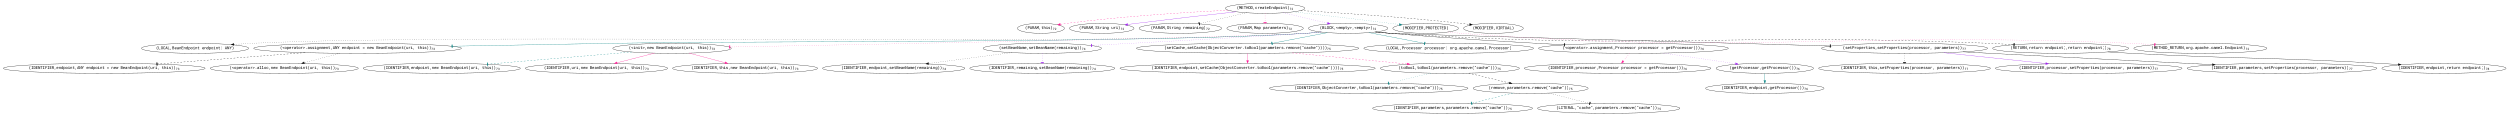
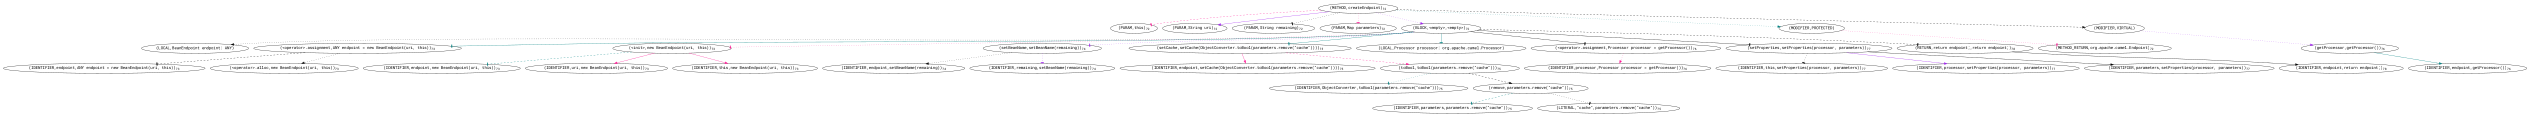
  digraph {
    fontname="Roboto Mono"
    node [fontname="Roboto Mono"]
    edge [arrowhead=tee color=black fontname="Roboto Mono" style=dotted]
    n1 [label=<(METHOD,createEndpoint)<SUB>72</SUB>>]
    n2 [label=<(PARAM,this)<SUB>72</SUB>>]
    n3 [label=<(PARAM,String uri)<SUB>72</SUB>>]
    n4 [label=<(PARAM,String remaining)<SUB>72</SUB>>]
    n5 [label=<(PARAM,Map parameters)<SUB>72</SUB>>]
    n6 [label=<(BLOCK,&lt;empty&gt;,&lt;empty&gt;)<SUB>72</SUB>>]
    n7 [label=<(MODIFIER,PROTECTED)>]
    n8 [label=<(MODIFIER,VIRTUAL)>]
    n9 [label=<(LOCAL,BeanEndpoint endpoint: ANY)>]
    n10 [label=<(&lt;operator&gt;.assignment,ANY endpoint = new BeanEndpoint(uri, this))<SUB>73</SUB>>]
    n11 [label=<(&lt;init&gt;,new BeanEndpoint(uri, this))<SUB>73</SUB>>]
    n12 [label=<(setBeanName,setBeanName(remaining))<SUB>74</SUB>>]
    n13 [label=<(setCache,setCache(ObjectConverter.toBool(parameters.remove(&quot;cache&quot;))))<SUB>75</SUB>>]
    n14 [label=<(LOCAL,Processor processor: org.apache.camel.Processor)>]
    n15 [label=<(&lt;operator&gt;.assignment,Processor processor = getProcessor())<SUB>76</SUB>>]
    n16 [label=<(setProperties,setProperties(processor, parameters))<SUB>77</SUB>>]
    n17 [label=<(RETURN,return endpoint;,return endpoint;)<SUB>78</SUB>>]
    n18 [label=<(METHOD_RETURN,org.apache.camel.Endpoint)<SUB>72</SUB>>]
    n19 [label=<(IDENTIFIER,endpoint,ANY endpoint = new BeanEndpoint(uri, this))<SUB>73</SUB>>]
    n20 [label=<(&lt;operator&gt;.alloc,new BeanEndpoint(uri, this))<SUB>73</SUB>>]
    n21 [label=<(IDENTIFIER,endpoint,new BeanEndpoint(uri, this))<SUB>73</SUB>>]
    n22 [label=<(IDENTIFIER,uri,new BeanEndpoint(uri, this))<SUB>73</SUB>>]
    n23 [label=<(IDENTIFIER,this,new BeanEndpoint(uri, this))<SUB>73</SUB>>]
    n24 [label=<(IDENTIFIER,endpoint,setBeanName(remaining))<SUB>74</SUB>>]
    n25 [label=<(IDENTIFIER,remaining,setBeanName(remaining))<SUB>74</SUB>>]
    n26 [label=<(IDENTIFIER,endpoint,setCache(ObjectConverter.toBool(parameters.remove(&quot;cache&quot;))))<SUB>75</SUB>>]
    n27 [label=<(toBool,toBool(parameters.remove(&quot;cache&quot;)))<SUB>75</SUB>>]
    n28 [label=<(IDENTIFIER,processor,Processor processor = getProcessor())<SUB>76</SUB>>]
    n29 [label=<(getProcessor,getProcessor())<SUB>76</SUB>>]
    n30 [label=<(IDENTIFIER,this,setProperties(processor, parameters))<SUB>77</SUB>>]
    n31 [label=<(IDENTIFIER,processor,setProperties(processor, parameters))<SUB>77</SUB>>]
    n32 [label=<(IDENTIFIER,parameters,setProperties(processor, parameters))<SUB>77</SUB>>]
    n33 [label=<(IDENTIFIER,endpoint,return endpoint;)<SUB>78</SUB>>]
    n34 [label=<(IDENTIFIER,ObjectConverter,toBool(parameters.remove(&quot;cache&quot;)))<SUB>75</SUB>>]
    n35 [label=<(remove,parameters.remove(&quot;cache&quot;))<SUB>75</SUB>>]
    n36 [label=<(IDENTIFIER,parameters,parameters.remove(&quot;cache&quot;))<SUB>75</SUB>>]
    n37 [label=<(LITERAL,&quot;cache&quot;,parameters.remove(&quot;cache&quot;))<SUB>75</SUB>>]
    n38 [label=<(IDENTIFIER,endpoint,getProcessor())<SUB>76</SUB>>]
-   n1 -> n2 [arrowhead=normal color=deeppink style=dashed]
+   n1 -> n2 [color=deeppink style=dashed]
    n1 -> n3 [arrowhead=normal color=purple style=solid]
    n1 -> n4
    n1 -> n5 [color=deeppink]
    n1 -> n6 [arrowhead=normal color=purple]
    n1 -> n7 [arrowhead=normal color=teal]
    n1 -> n8 [arrowhead=normal style=dashed]
    n6 -> n9 [arrowhead=normal]
    n6 -> n10 [color=teal style=solid]
    n6 -> n11 [color=deeppink]
    n6 -> n12 [color=purple]
    n6 -> n13 [color=teal style=solid]
    n6 -> n14 [color=teal style=solid]
    n6 -> n15 [style=solid]
    n6 -> n16 [style=solid]
    n6 -> n17 [style=dashed]
    n7 -> n18 [color=deeppink]
    n10 -> n19 [style=dashed]
    n10 -> n20 [arrowhead=normal]
    n11 -> n21 [color=teal style=dashed]
    n11 -> n22 [arrowhead=normal color=deeppink style=solid]
    n11 -> n23 [arrowhead=normal color=deeppink style=solid]
    n12 -> n24 [arrowhead=normal]
    n12 -> n25 [color=purple]
    n13 -> n26 [arrowhead=normal color=deeppink style=solid]
    n13 -> n27 [arrowhead=normal color=deeppink style=dashed]
    n15 -> n28 [arrowhead=normal color=deeppink]
-   n15 -> n29 [arrowhead=normal color=purple]
+   n8 -> n29 [arrowhead=normal color=purple]
    n16 -> n30
    n16 -> n31 [arrowhead=normal color=purple style=solid]
    n16 -> n32 [arrowhead=normal style=solid]
    n17 -> n33 [arrowhead=normal style=solid]
    n27 -> n34 [color=teal]
    n27 -> n35 [arrowhead=normal style=dashed]
    n29 -> n38 [arrowhead=normal color=teal style=solid]
    n35 -> n36 [color=teal style=dashed]
    n35 -> n37
  }
